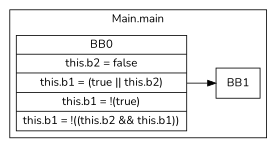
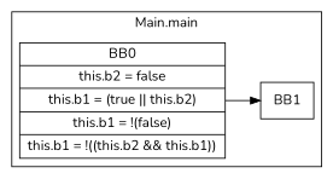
  digraph {
    rankdir=LR
    fontname=Nunito
    node [shape=record fontname=Nunito]
-   n1 [label="BB0|this.b2 = false|this.b1 = (true \|\| this.b2)|this.b1 = !(true)|this.b1 = !((this.b2 && this.b1))"]
+   n1 [label="BB0|this.b2 = false|this.b1 = (true \|\| this.b2)|this.b1 = !(false)|this.b1 = !((this.b2 && this.b1))"]
    n2 [label=BB1]
    subgraph cluster_1 {
      label="Main.main"
      n1
      n2
    }
    n1 -> n2 [fontname=Nunito]
  }
